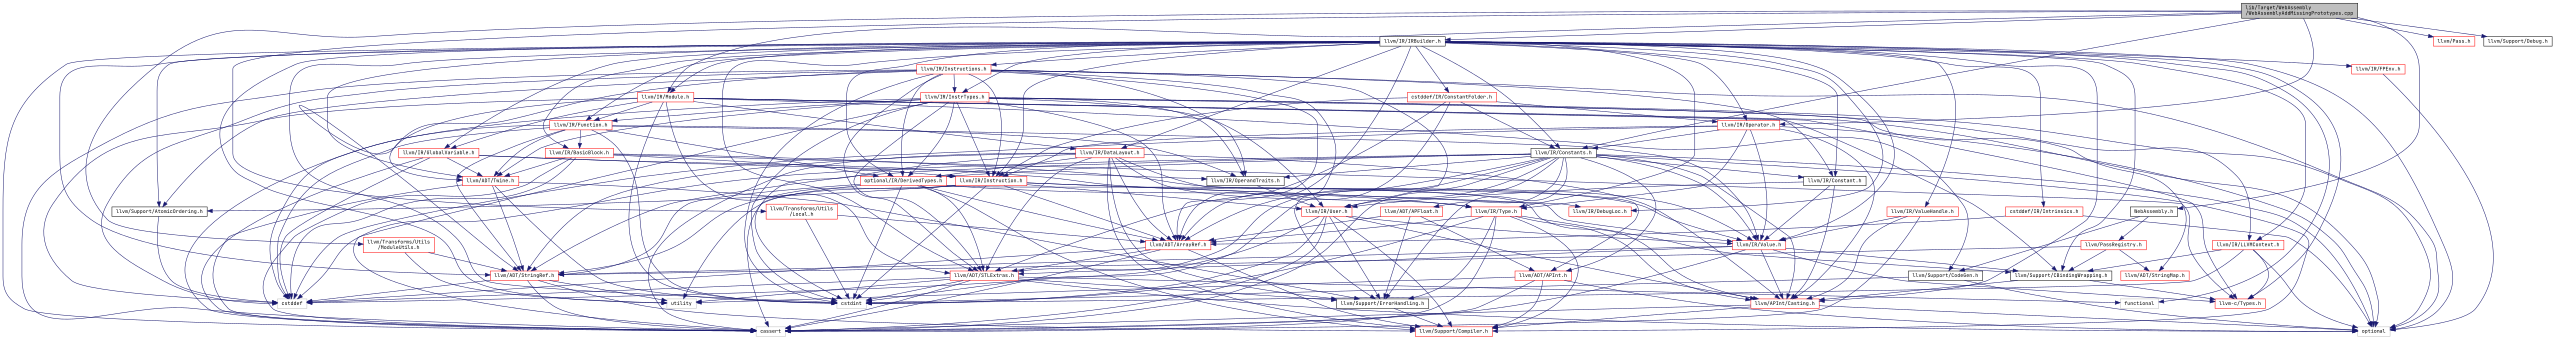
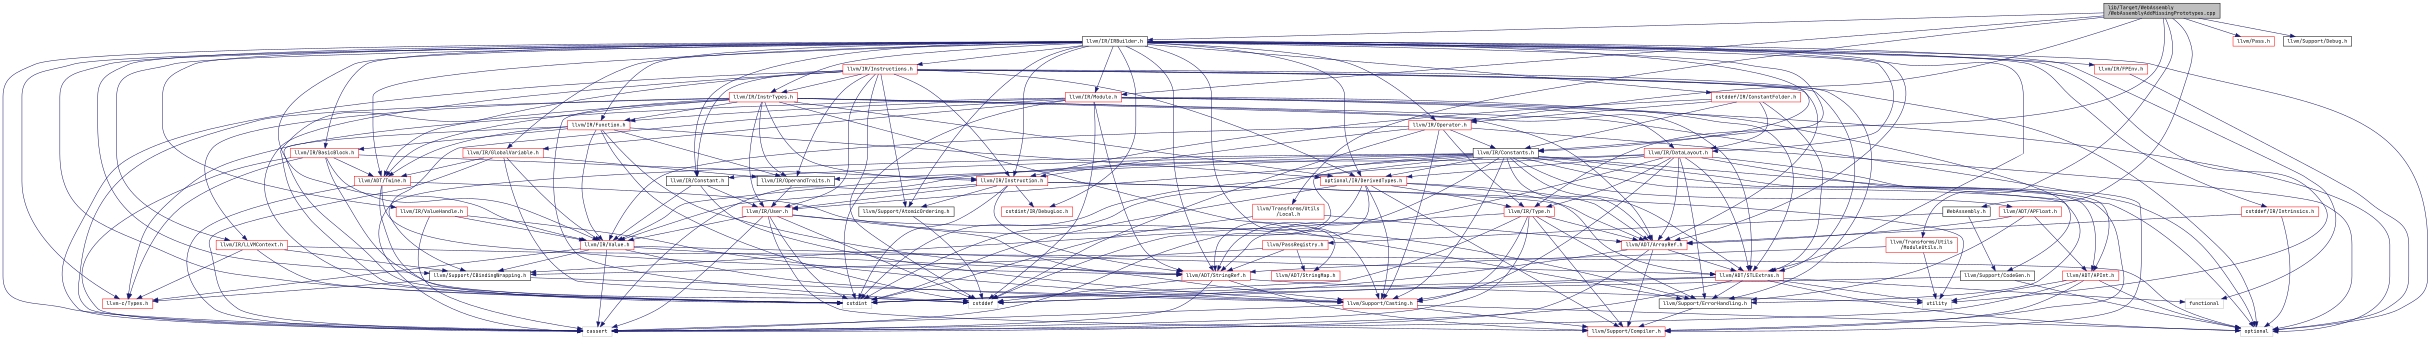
  digraph {
    fontname="JetBrains Mono"
    node [color=red fontname="JetBrains Mono" fontsize=10 shape=record]
    edge [color=midnightblue fontname="JetBrains Mono" fontsize=10 labelfontname=Helvetica labelfontsize=10 style=solid]
    n1 [color=black fillcolor=grey75 fontcolor=black height=0.2 label="lib/Target/WebAssembly\l/WebAssemblyAddMissingPrototypes.cpp" style=filled width=0.4]
    n2 [color=black height=0.2 label="WebAssembly.h" width=0.4]
    n3 [color=black height=0.2 label="llvm/IR/Constants.h" width=0.4]
    n4 [color=black height=0.2 label="llvm/IR/IRBuilder.h" width=0.4]
    n5 [height=0.2 label="llvm/IR/Operator.h" width=0.4]
    n6 [height=0.2 label="llvm/IR/Module.h" width=0.4]
    n7 [height=0.2 label="llvm/Pass.h" width=0.4]
    n8 [color=black height=0.2 label="llvm/Support/Debug.h" width=0.4]
    n9 [height=0.2 label="llvm/Transforms/Utils\l/Local.h" width=0.4]
    n10 [height=0.2 label="llvm/Transforms/Utils\l/ModuleUtils.h" width=0.4]
    n11 [height=0.2 label="llvm/PassRegistry.h" width=0.4]
    n12 [color=black height=0.2 label="llvm/Support/CodeGen.h" width=0.4]
    n13 [height=0.2 label="llvm/ADT/StringRef.h" width=0.4]
    n14 [height=0.2 label="llvm/Support/Compiler.h" width=0.4]
    n15 [color=grey75 height=0.2 label=cassert width=0.4]
    n16 [color=grey75 height=0.2 label=cstddef width=0.4]
-   n17 [height=0.2 label="llvm/APInt/Casting.h" width=0.4]
+   n17 [height=0.2 label="llvm/Support/Casting.h" width=0.4]
    n18 [color=grey75 height=0.2 label=optional width=0.4]
    n19 [color=grey75 height=0.2 label=cstdint width=0.4]
    n20 [height=0.2 label="llvm/ADT/APFloat.h" width=0.4]
    n21 [height=0.2 label="llvm/ADT/APInt.h" width=0.4]
    n22 [height=0.2 label="llvm/ADT/ArrayRef.h" width=0.4]
    n23 [height=0.2 label="llvm/ADT/STLExtras.h" width=0.4]
    n24 [color=black height=0.2 label="llvm/Support/ErrorHandling.h" width=0.4]
    n25 [color=black height=0.2 label="llvm/IR/Constant.h" width=0.4]
    n26 [height=0.2 label="llvm/IR/User.h" width=0.4]
    n27 [height=0.2 label="llvm/IR/Value.h" width=0.4]
    n28 [height=0.2 label="optional/IR/DerivedTypes.h" width=0.4]
    n29 [color=black height=0.2 label="llvm/IR/OperandTraits.h" width=0.4]
    n30 [color=black height=0.2 label="llvm/Support/CBindingWrapping.h" width=0.4]
    n31 [color=grey75 height=0.2 label=utility width=0.4]
    n32 [height=0.2 label="llvm-c/Types.h" width=0.4]
    n33 [color=grey75 height=0.2 label=functional width=0.4]
    n34 [height=0.2 label="llvm/IR/Type.h" width=0.4]
    n35 [height=0.2 label="llvm/ADT/Twine.h" width=0.4]
    n36 [height=0.2 label="llvm/IR/BasicBlock.h" width=0.4]
    n37 [height=0.2 label="llvm/IR/Instruction.h" width=0.4]
-   n38 [height=0.2 label="llvm/IR/DebugLoc.h" width=0.4]
+   n38 [height=0.2 label="cstdint/IR/DebugLoc.h" width=0.4]
    n39 [color=black height=0.2 label="llvm/Support/AtomicOrdering.h" width=0.4]
    n40 [height=0.2 label="cstddef/IR/ConstantFolder.h" width=0.4]
    n41 [height=0.2 label="llvm/IR/DataLayout.h" width=0.4]
    n42 [height=0.2 label="llvm/IR/FPEnv.h" width=0.4]
    n43 [height=0.2 label="llvm/IR/Function.h" width=0.4]
    n44 [height=0.2 label="llvm/IR/GlobalVariable.h" width=0.4]
    n45 [height=0.2 label="llvm/IR/InstrTypes.h" width=0.4]
    n46 [height=0.2 label="llvm/IR/LLVMContext.h" width=0.4]
    n47 [height=0.2 label="llvm/IR/Instructions.h" width=0.4]
    n48 [height=0.2 label="cstddef/IR/Intrinsics.h" width=0.4]
    n49 [height=0.2 label="llvm/IR/ValueHandle.h" width=0.4]
    n50 [height=0.2 label="llvm/ADT/StringMap.h" width=0.4]
    n1 -> n2
    n1 -> n3
    n1 -> n4
    n1 -> n5
    n1 -> n6
    n1 -> n7
    n1 -> n8
    n1 -> n9
    n1 -> n10
    n2 -> n11
    n2 -> n12
    n3 -> n13
    n3 -> n14
    n3 -> n15
    n3 -> n16
    n3 -> n17
    n3 -> n18
    n3 -> n19
    n3 -> n20
    n3 -> n21
    n3 -> n22
    n3 -> n23
    n3 -> n24
    n3 -> n25
    n3 -> n26
    n3 -> n27
    n3 -> n28
    n3 -> n29
    n4 -> n3
    n4 -> n5
    n4 -> n6
    n4 -> n13
    n4 -> n15
    n4 -> n17
    n4 -> n18
    n4 -> n19
    n4 -> n22
    n4 -> n23
    n4 -> n25
    n4 -> n27
    n4 -> n28
    n4 -> n30
    n4 -> n31
    n4 -> n32
    n4 -> n33
    n4 -> n34
    n4 -> n35
    n4 -> n36
    n4 -> n37
    n4 -> n38
    n4 -> n39
    n4 -> n40
    n4 -> n41
    n4 -> n42
    n4 -> n43
    n4 -> n44
    n4 -> n45
    n4 -> n46
    n4 -> n47
    n4 -> n48
    n4 -> n49
    n5 -> n3
    n5 -> n16
    n5 -> n17
    n5 -> n18
    n5 -> n27
    n5 -> n34
    n5 -> n37
    n6 -> n12
    n6 -> n13
    n6 -> n16
    n6 -> n18
    n6 -> n19
    n6 -> n23
    n6 -> n30
    n6 -> n32
    n6 -> n41
    n6 -> n43
    n6 -> n44
    n9 -> n19
    n9 -> n22
    n10 -> n13
    n10 -> n31
    n11 -> n13
    n11 -> n30
    n11 -> n50
    n12 -> n18
    n12 -> n19
    n13 -> n14
    n13 -> n15
    n13 -> n16
    n13 -> n31
    n17 -> n14
    n17 -> n15
    n17 -> n18
    n20 -> n21
    n20 -> n22
    n20 -> n24
    n21 -> n14
    n21 -> n15
    n21 -> n18
    n21 -> n31
    n22 -> n14
    n22 -> n15
    n22 -> n16
    n22 -> n23
    n23 -> n15
    n23 -> n16
    n23 -> n18
    n23 -> n19
    n23 -> n24
    n23 -> n31
    n23 -> n33
    n24 -> n14
    n25 -> n17
    n25 -> n26
    n25 -> n27
    n26 -> n14
    n26 -> n15
    n26 -> n16
    n26 -> n17
    n26 -> n19
    n26 -> n24
    n26 -> n27
    n27 -> n13
    n27 -> n15
    n27 -> n17
    n27 -> n23
    n27 -> n30
    n27 -> n32
    n28 -> n13
    n28 -> n14
    n28 -> n15
    n28 -> n17
    n28 -> n19
    n28 -> n22
    n28 -> n23
    n28 -> n34
    n29 -> n26
    n30 -> n17
    n30 -> n32
    n34 -> n14
    n34 -> n15
    n34 -> n17
    n34 -> n19
    n34 -> n22
    n34 -> n24
    n34 -> n30
    n35 -> n13
    n35 -> n15
    n35 -> n19
    n35 -> n24
    n36 -> n15
    n36 -> n16
    n36 -> n27
    n36 -> n32
    n36 -> n35
    n36 -> n37
    n37 -> n13
    n37 -> n19
    n37 -> n22
    n37 -> n26
    n37 -> n27
    n37 -> n31
    n37 -> n38
    n37 -> n39
    n39 -> n16
    n40 -> n3
    n40 -> n5
-   n40 -> n22
+   n40 -> n41
    n40 -> n23
    n40 -> n37
    n41 -> n13
    n41 -> n14
    n41 -> n15
    n41 -> n17
    n41 -> n19
    n41 -> n21
    n41 -> n22
    n41 -> n23
    n41 -> n24
    n41 -> n28
    n41 -> n34
    n42 -> n18
    n43 -> n13
-   n43 -> n15
    n43 -> n16
    n43 -> n19
    n43 -> n27
    n43 -> n28
    n43 -> n29
    n43 -> n35
    n43 -> n36
    n44 -> n15
    n44 -> n16
    n44 -> n27
    n44 -> n29
    n44 -> n35
    n45 -> n15
    n45 -> n16
    n45 -> n18
    n45 -> n19
    n45 -> n22
    n45 -> n23
    n45 -> n26
    n45 -> n28
    n45 -> n29
    n45 -> n35
    n45 -> n37
    n45 -> n43
    n45 -> n46
    n45 -> n50
    n46 -> n18
    n46 -> n19
    n46 -> n30
    n46 -> n32
    n47 -> n15
    n47 -> n16
    n47 -> n18
    n47 -> n19
    n47 -> n22
    n47 -> n23
    n47 -> n24
    n47 -> n25
    n47 -> n26
    n47 -> n28
    n47 -> n29
    n47 -> n35
    n47 -> n37
    n47 -> n39
    n47 -> n45
    n48 -> n18
    n48 -> n22
    n49 -> n15
    n49 -> n17
    n49 -> n27
  }
